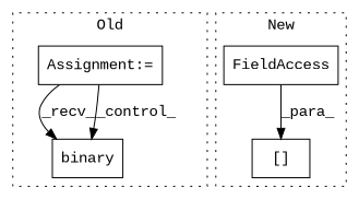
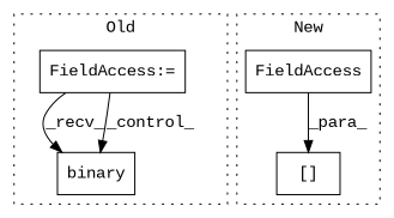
  digraph {
    fontname="Liberation Mono"
    node [shape=box fontname="Liberation Mono"]
    edge [fontname="Liberation Mono"]
    n1 [a=32 l=8 label=binary s=9254]
-   n2 [a=7 l=1 label="Assignment:=" s=9087]
+   n2 [a=7 l=1 label="FieldAccess:=" s=9087]
    n3 [a=2 l="18,1" label="[]" s="11055,11087"]
    n4 [a=22 l=14 label=FieldAccess s=11073]
    subgraph cluster_1 {
      label=Old
      style=dotted
      n1
      n2
    }
    subgraph cluster_2 {
      label=New
      style=dotted
      n3
      n4
    }
    n2 -> n1 [label=_recv_]
    n2 -> n1 [label=_control_]
    n4 -> n3 [label=_para_]
  }
